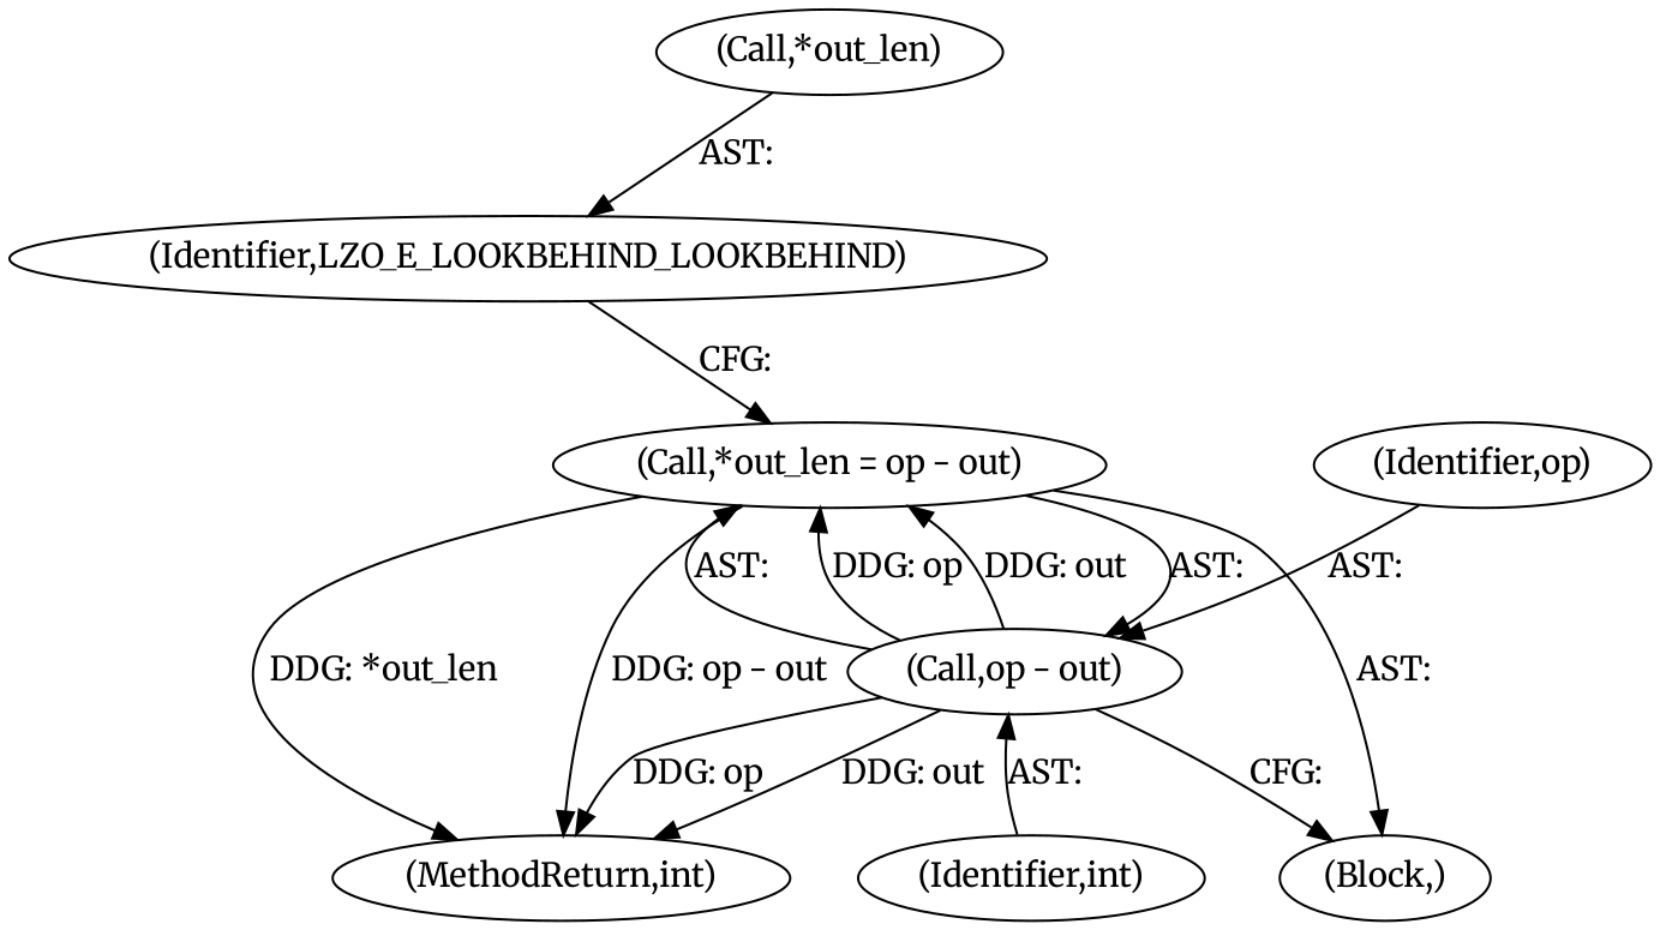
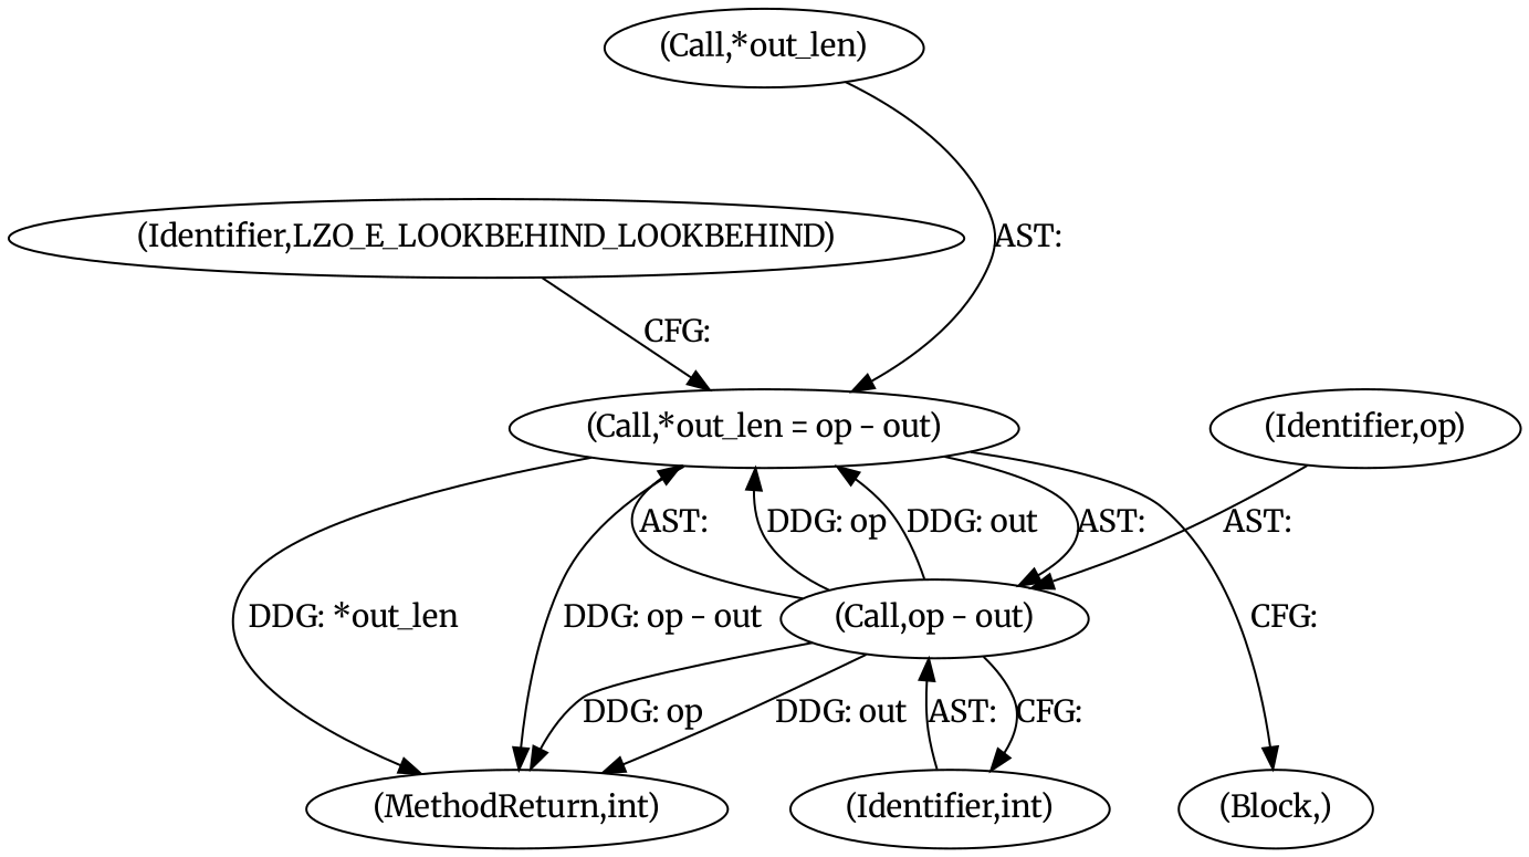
  digraph {
    fontname=Merriweather
    node [fontname=Merriweather]
    edge [fontname=Merriweather]
    n1 [label="(Call,*out_len = op - out)"]
    n2 [label="(Call,op - out)"]
    n3 [label="(Block,)"]
    n4 [label="(MethodReturn,int)"]
    n5 [label="(Identifier,int)"]
    n6 [label="(Identifier,LZO_E_LOOKBEHIND_LOOKBEHIND)"]
    n7 [label="(Identifier,op)"]
    n8 [label="(Call,*out_len)"]
    n1 -> n2 [label="AST: "]
-   n1 -> n3 [label="AST: "]
+   n1 -> n3 [label="CFG: "]
    n1 -> n4 [label="DDG: *out_len"]
    n1 -> n4 [label="DDG: op - out"]
    n2 -> n1 [label="AST: "]
    n2 -> n1 [label="DDG: op"]
    n2 -> n1 [label="DDG: out"]
    n2 -> n4 [label="DDG: op"]
    n2 -> n4 [label="DDG: out"]
-   n2 -> n3 [label="CFG: "]
+   n2 -> n5 [label="CFG: "]
    n5 -> n2 [label="AST: "]
    n6 -> n1 [label="CFG: "]
    n7 -> n2 [label="AST: "]
-   n8 -> n6 [label="AST: "]
+   n8 -> n1 [label="AST: "]
  }
